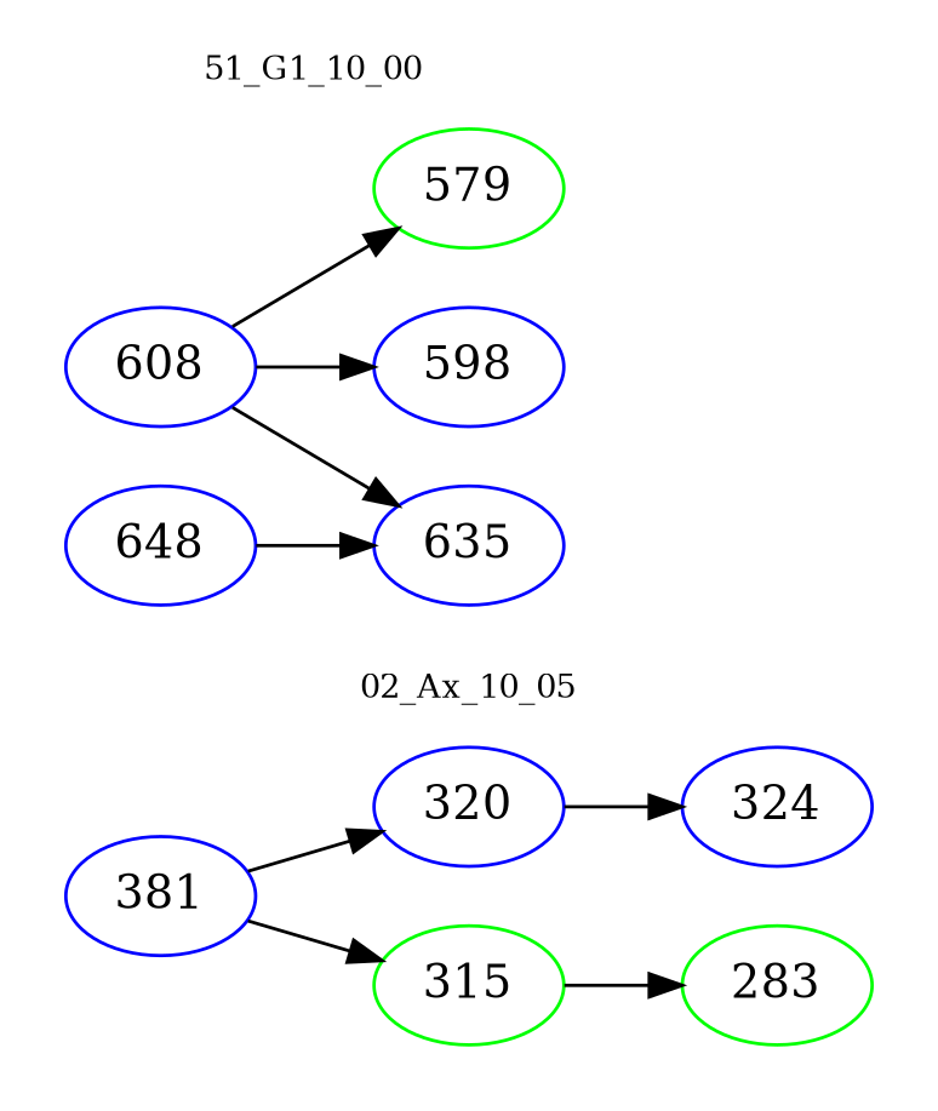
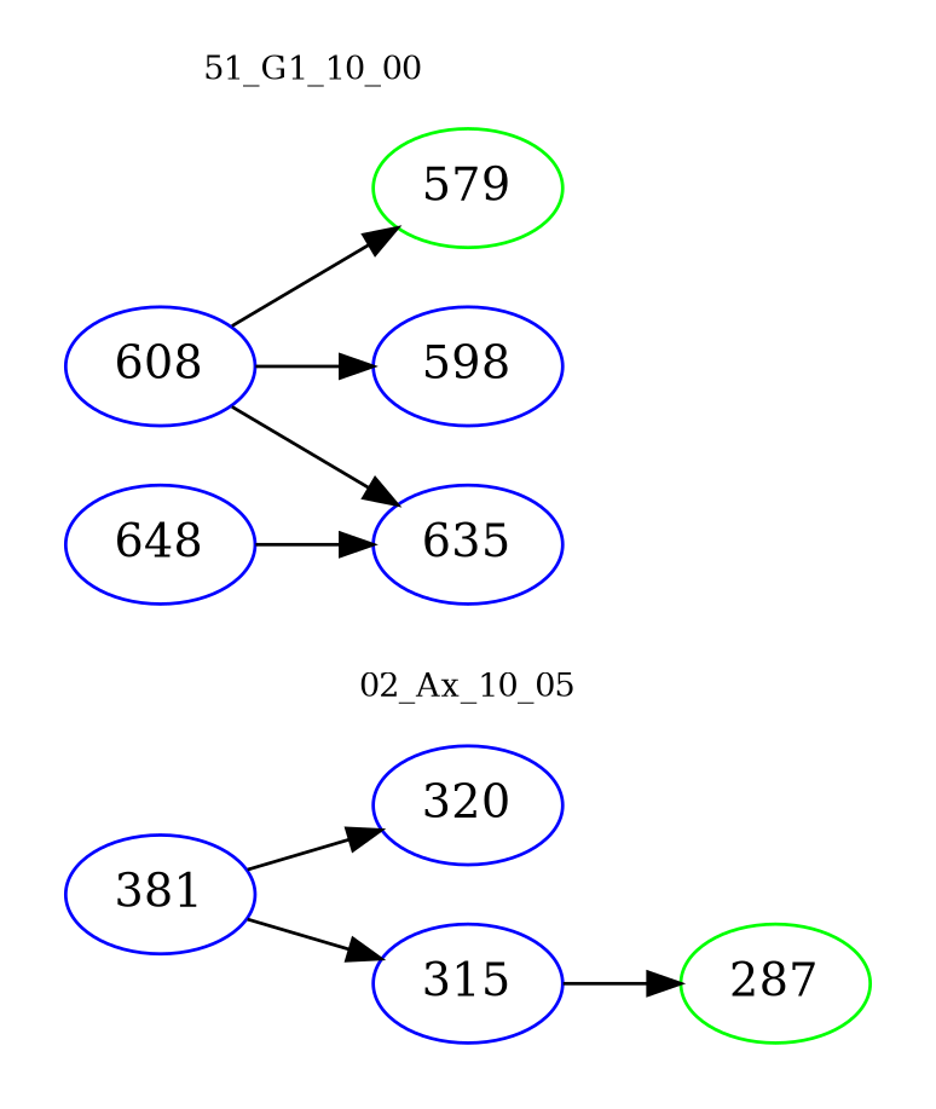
  digraph {
    rankdir=LR
    node [color=blue]
    edge [color=black]
    n1 [label=381]
-   n2 [color=green label=315]
+   n2 [label=315]
    n3 [label=320]
-   n4 [color=green label=283]
-   n5 [label=324]
+   n4 [color=green label=287]
    n6 [label=608]
    n7 [label=598]
    n8 [label=635]
    n9 [color=green label=579]
    n10 [label=648]
    subgraph cluster_1 {
      color=white
      fontsize=10
      label="02_Ax_10_05"
      n1
      n2
      n3
      n4
-     n5
    }
    subgraph cluster_2 {
      color=white
      fontsize=10
      label="51_G1_10_00"
      n6
      n7
      n8
      n9
      n10
    }
    n1 -> n2
    n1 -> n3
    n2 -> n4
-   n3 -> n5
    n6 -> n7
    n6 -> n8
    n6 -> n9
    n10 -> n8
  }
